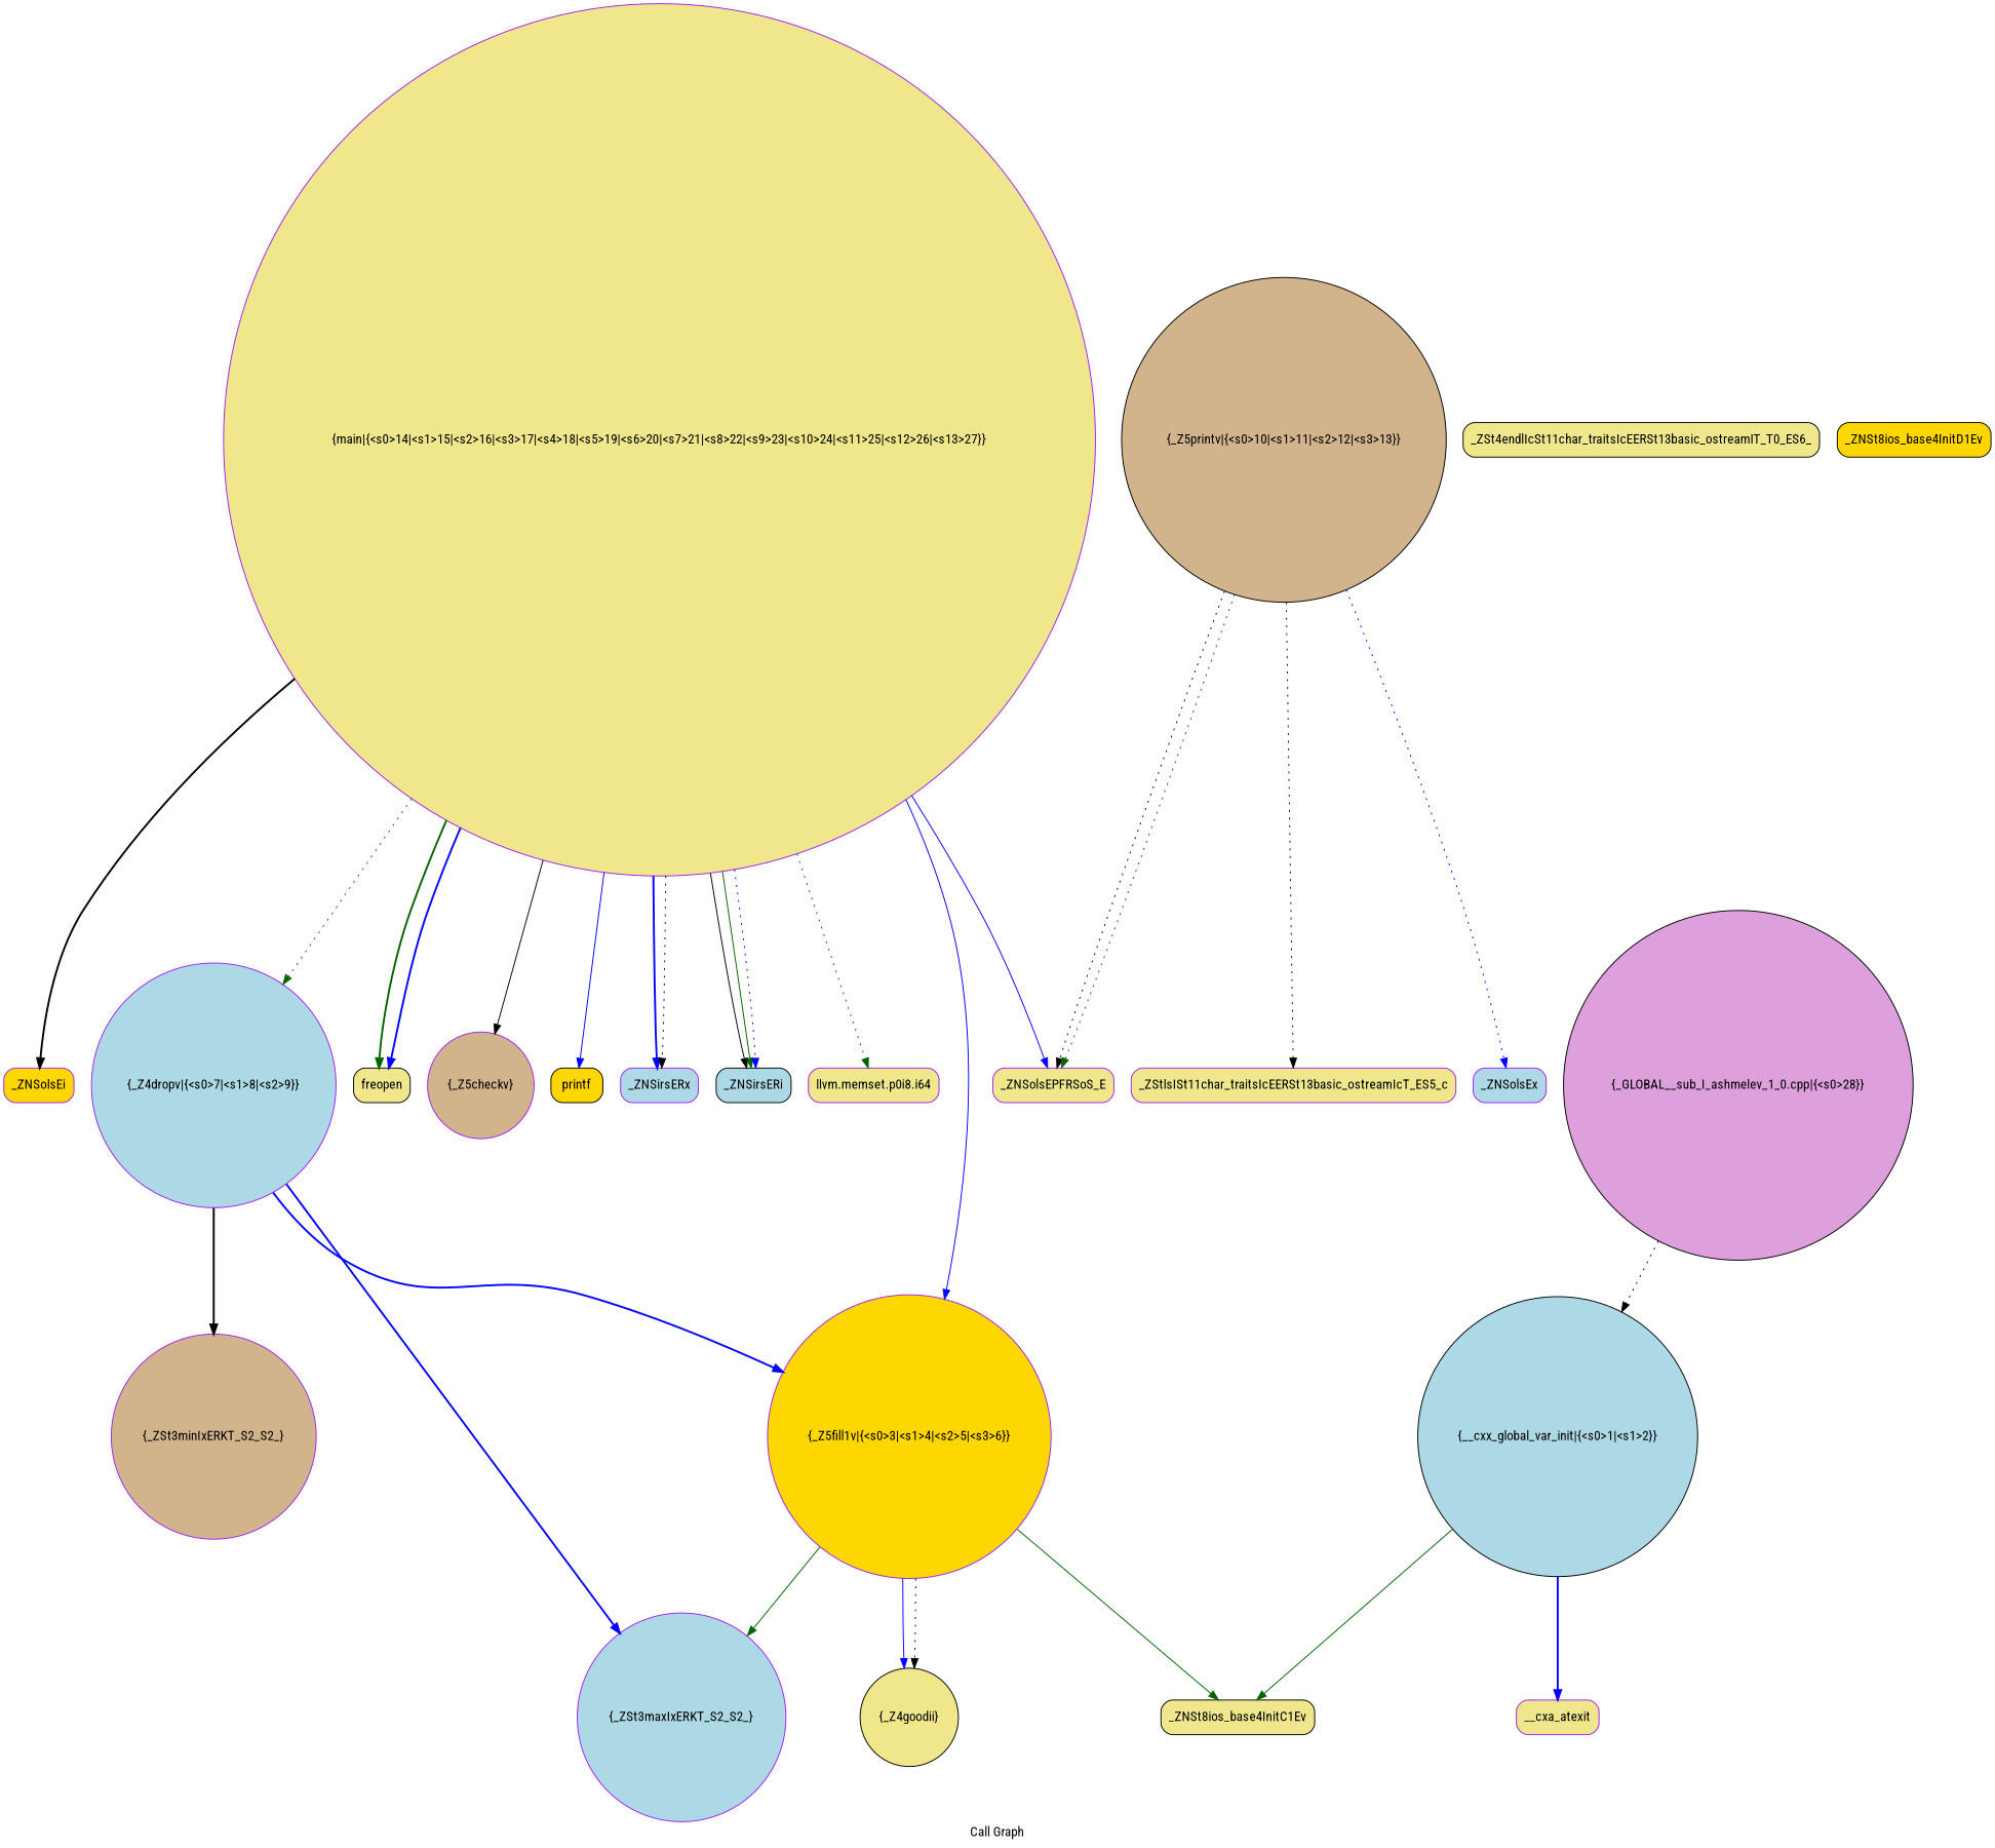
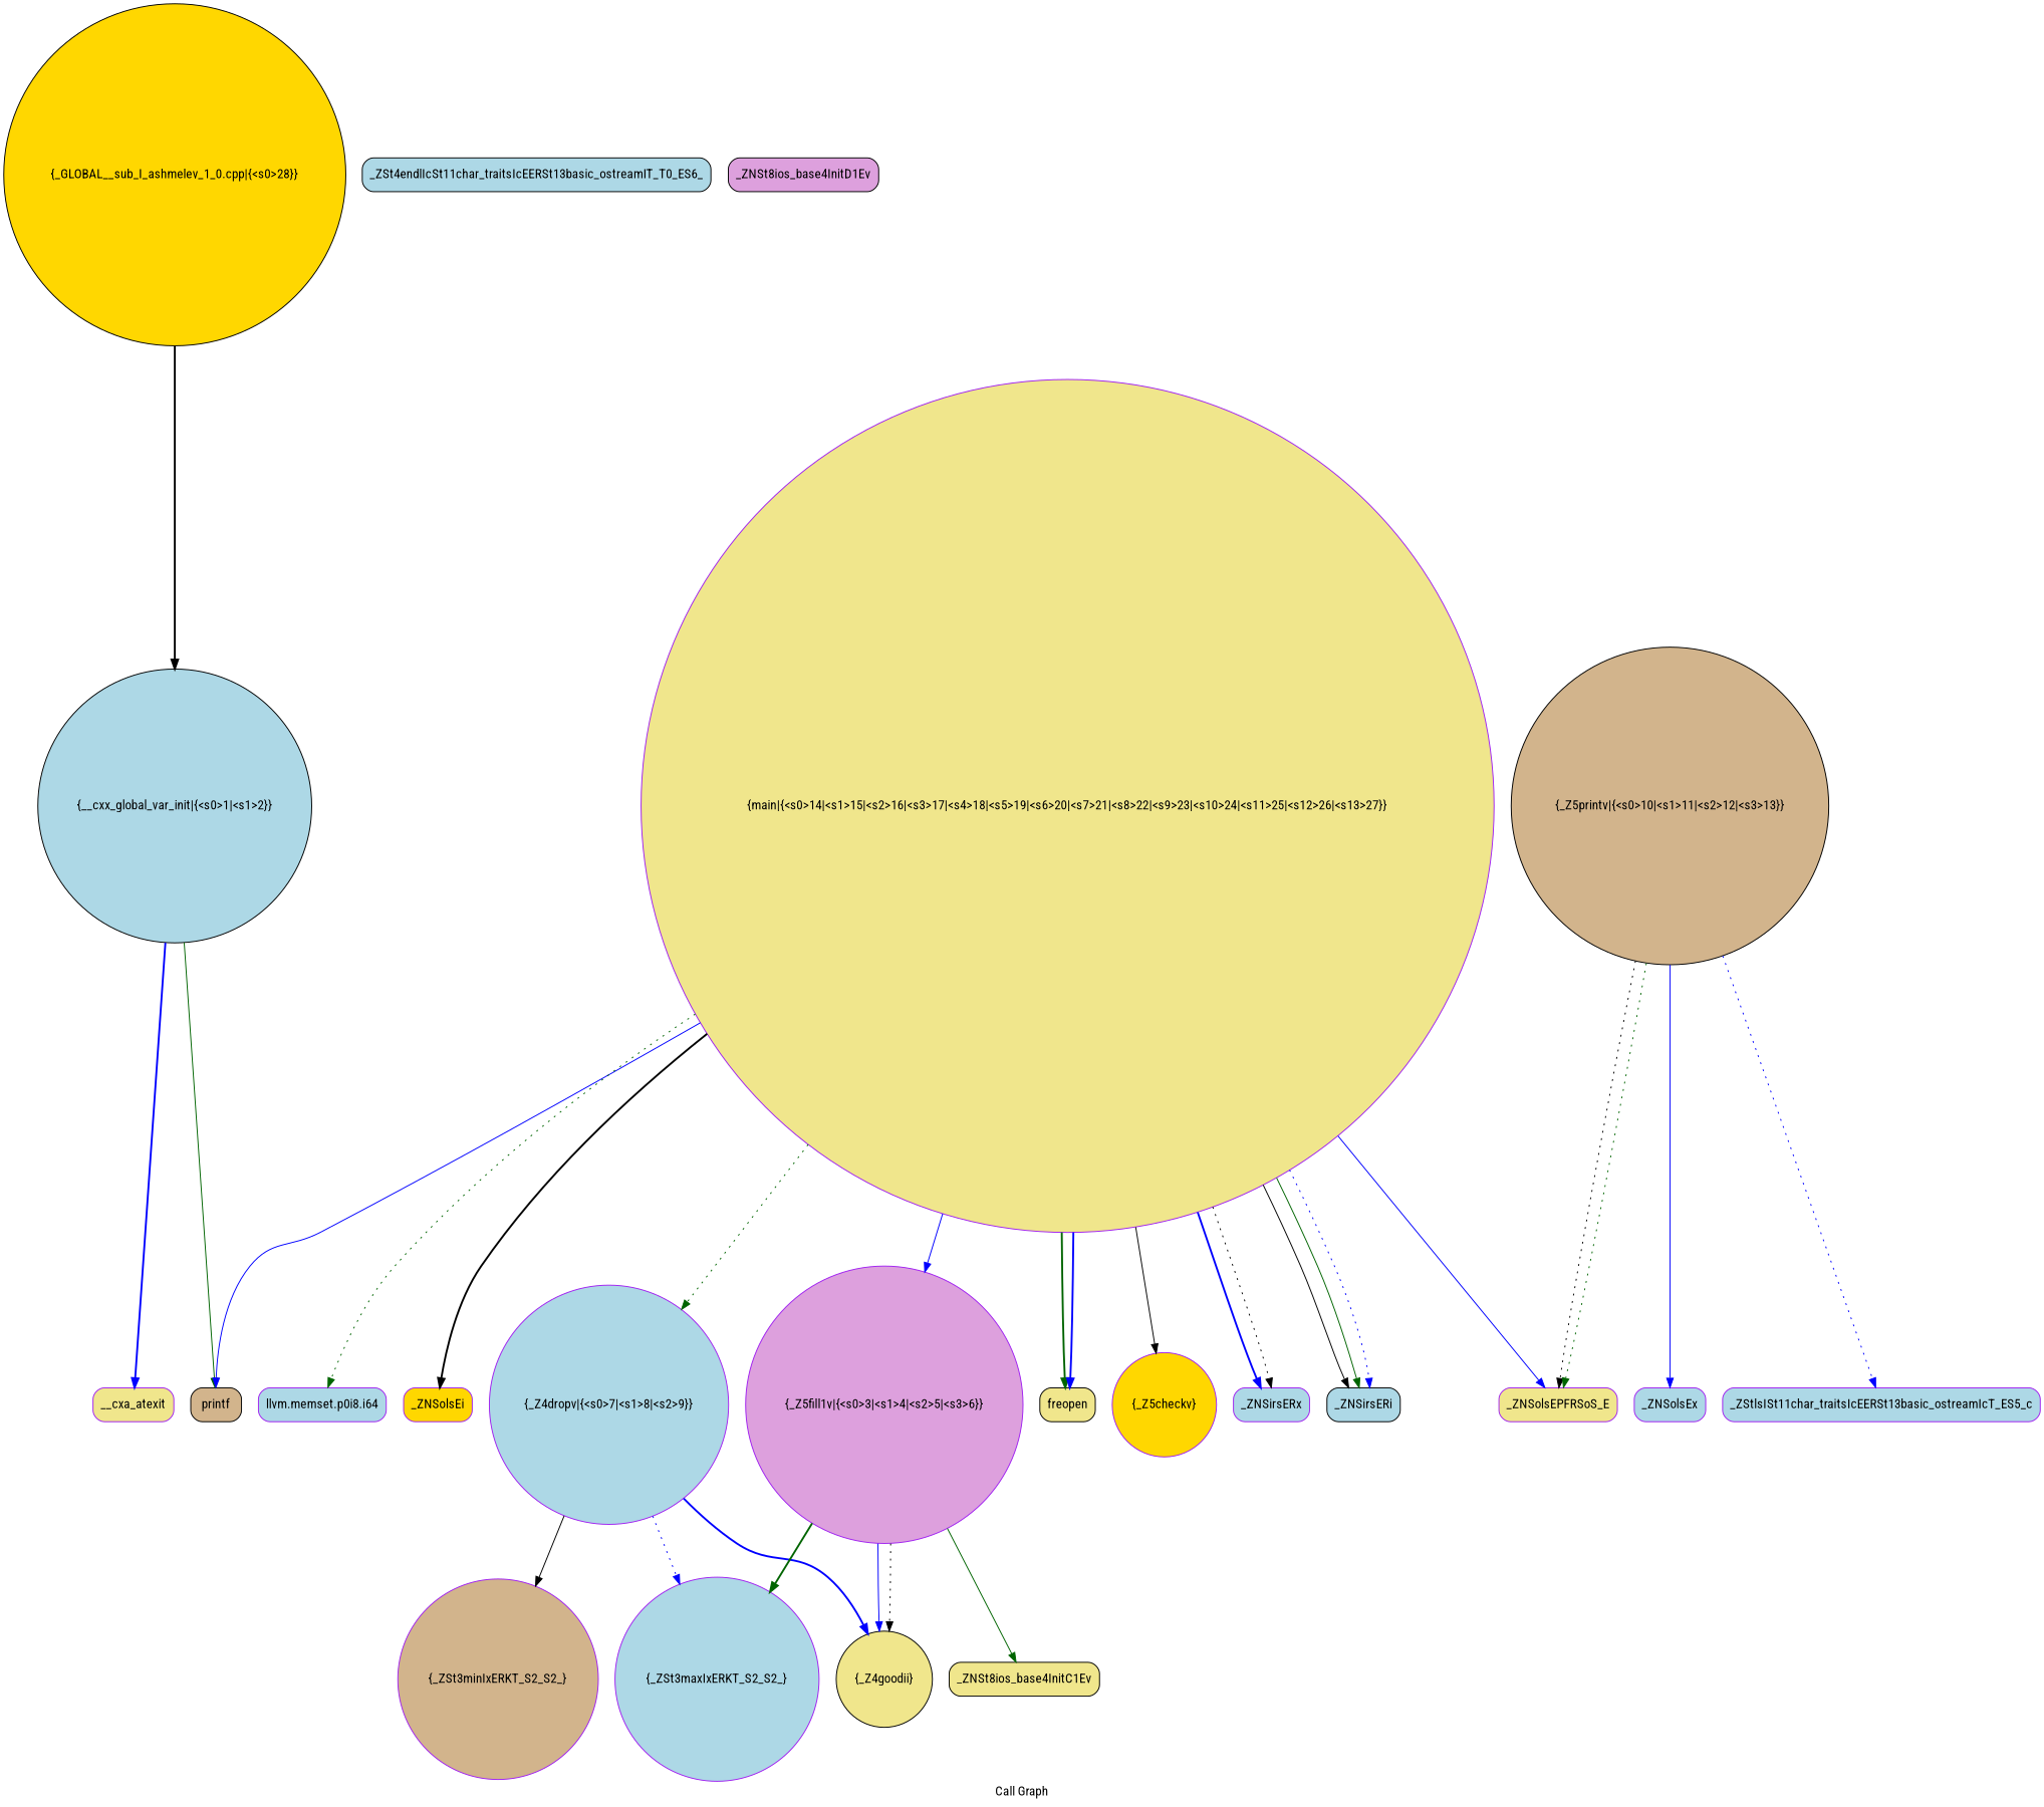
  digraph {
    fontname="Roboto Condensed"
    label="Call Graph"
    node [color=purple fillcolor=khaki fontname="Roboto Condensed" shape=Mrecord style=filled]
    edge [color=blue fontname="Roboto Condensed" style=solid tailport=s0]
    n1 [color=black fillcolor=lightblue label="{__cxx_global_var_init|{<s0>1|<s1>2}}" shape=circle]
    n2 [color=black label="{_ZNSt8ios_base4InitC1Ev}"]
    n3 [label="{__cxa_atexit}"]
    n4 [fillcolor=tan label="{_ZSt3minIxERKT_S2_S2_}" shape=circle]
-   n5 [color=black label="{_ZSt4endlIcSt11char_traitsIcEERSt13basic_ostreamIT_T0_ES6_}"]
+   n5 [color=black fillcolor=lightblue label="{_ZSt4endlIcSt11char_traitsIcEERSt13basic_ostreamIT_T0_ES6_}"]
    n6 [fillcolor=gold label="{_ZNSolsEi}"]
-   n7 [color=black fillcolor=gold label="{_ZNSt8ios_base4InitD1Ev}"]
+   n7 [color=black fillcolor=plum label="{_ZNSt8ios_base4InitD1Ev}"]
    n8 [fillcolor=lightblue label="{_Z4dropv|{<s0>7|<s1>8|<s2>9}}" shape=circle]
    n9 [color=black label="{_Z4goodii}" shape=circle]
    n10 [fillcolor=lightblue label="{_ZSt3maxIxERKT_S2_S2_}" shape=circle]
    n11 [color=black label="{freopen}"]
-   n12 [fillcolor=tan label="{_Z5checkv}" shape=circle]
-   n13 [label="{_ZStlsISt11char_traitsIcEERSt13basic_ostreamIcT_ES5_c}"]
-   n14 [color=black fillcolor=gold label="{printf}"]
+   n12 [fillcolor=gold label="{_Z5checkv}" shape=circle]
+   n13 [fillcolor=lightblue label="{_ZStlsISt11char_traitsIcEERSt13basic_ostreamIcT_ES5_c}"]
+   n14 [color=black fillcolor=tan label="{printf}"]
    n15 [label="{_ZNSolsEPFRSoS_E}"]
    n16 [fillcolor=lightblue label="{_ZNSirsERx}"]
    n17 [label="{main|{<s0>14|<s1>15|<s2>16|<s3>17|<s4>18|<s5>19|<s6>20|<s7>21|<s8>22|<s9>23|<s10>24|<s11>25|<s12>26|<s13>27}}" shape=circle]
    n18 [color=black fillcolor=lightblue label="{_ZNSirsERi}"]
-   n19 [label="{llvm.memset.p0i8.i64}"]
-   n20 [fillcolor=gold label="{_Z5fill1v|{<s0>3|<s1>4|<s2>5|<s3>6}}" shape=circle]
-   n21 [color=black fillcolor=plum label="{_GLOBAL__sub_I_ashmelev_1_0.cpp|{<s0>28}}" shape=circle]
+   n19 [fillcolor=lightblue label="{llvm.memset.p0i8.i64}"]
+   n20 [fillcolor=plum label="{_Z5fill1v|{<s0>3|<s1>4|<s2>5|<s3>6}}" shape=circle]
+   n21 [color=black fillcolor=gold label="{_GLOBAL__sub_I_ashmelev_1_0.cpp|{<s0>28}}" shape=circle]
    n22 [color=black fillcolor=tan label="{_Z5printv|{<s0>10|<s1>11|<s2>12|<s3>13}}" shape=circle]
    n23 [fillcolor=lightblue label="{_ZNSolsEx}"]
-   n1 -> n2 [color=darkgreen]
+   n1 -> n14 [color=darkgreen]
    n1 -> n3 [style=bold tailport=s1]
-   n8 -> n4 [color=black style=bold tailport=s2]
-   n8 -> n20 [style=bold]
-   n8 -> n10 [style=bold tailport=s1]
+   n8 -> n4 [color=black tailport=s2]
+   n8 -> n9 [style=bold]
+   n8 -> n10 [style=dotted tailport=s1]
    n17 -> n6 [color=black style=bold tailport=s12]
    n17 -> n8 [color=darkgreen style=dotted tailport=s11]
    n17 -> n11 [color=darkgreen style=bold]
    n17 -> n11 [style=bold tailport=s1]
    n17 -> n12 [color=black tailport=s9]
    n17 -> n14 [tailport=s3]
    n17 -> n15 [tailport=s13]
    n17 -> n16 [style=bold tailport=s7]
    n17 -> n16 [color=black style=dotted tailport=s8]
    n17 -> n18 [color=black tailport=s2]
    n17 -> n18 [color=darkgreen tailport=s5]
    n17 -> n18 [style=dotted tailport=s6]
    n17 -> n19 [color=darkgreen style=dotted tailport=s4]
    n17 -> n20 [tailport=s10]
    n20 -> n2 [color=darkgreen tailport=s3]
    n20 -> n9
    n20 -> n9 [color=black style=dotted tailport=s1]
-   n20 -> n10 [color=darkgreen tailport=s2]
-   n21 -> n1 [color=black style=dotted]
-   n22 -> n13 [color=black style=dotted tailport=s1]
+   n20 -> n10 [color=darkgreen style=bold tailport=s2]
+   n21 -> n1 [color=black style=bold]
+   n22 -> n13 [style=dotted tailport=s1]
    n22 -> n15 [color=black style=dotted tailport=s2]
    n22 -> n15 [color=darkgreen style=dotted tailport=s3]
-   n22 -> n23 [style=dotted]
+   n22 -> n23
  }
